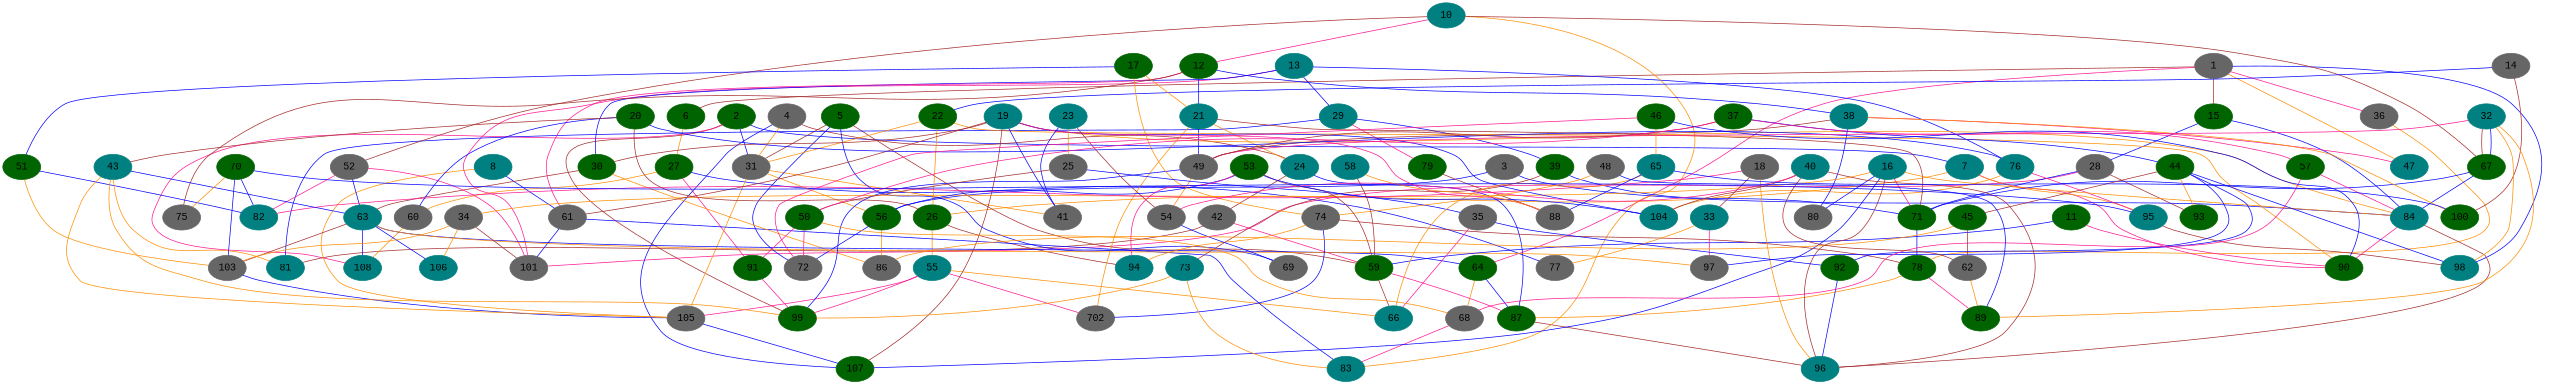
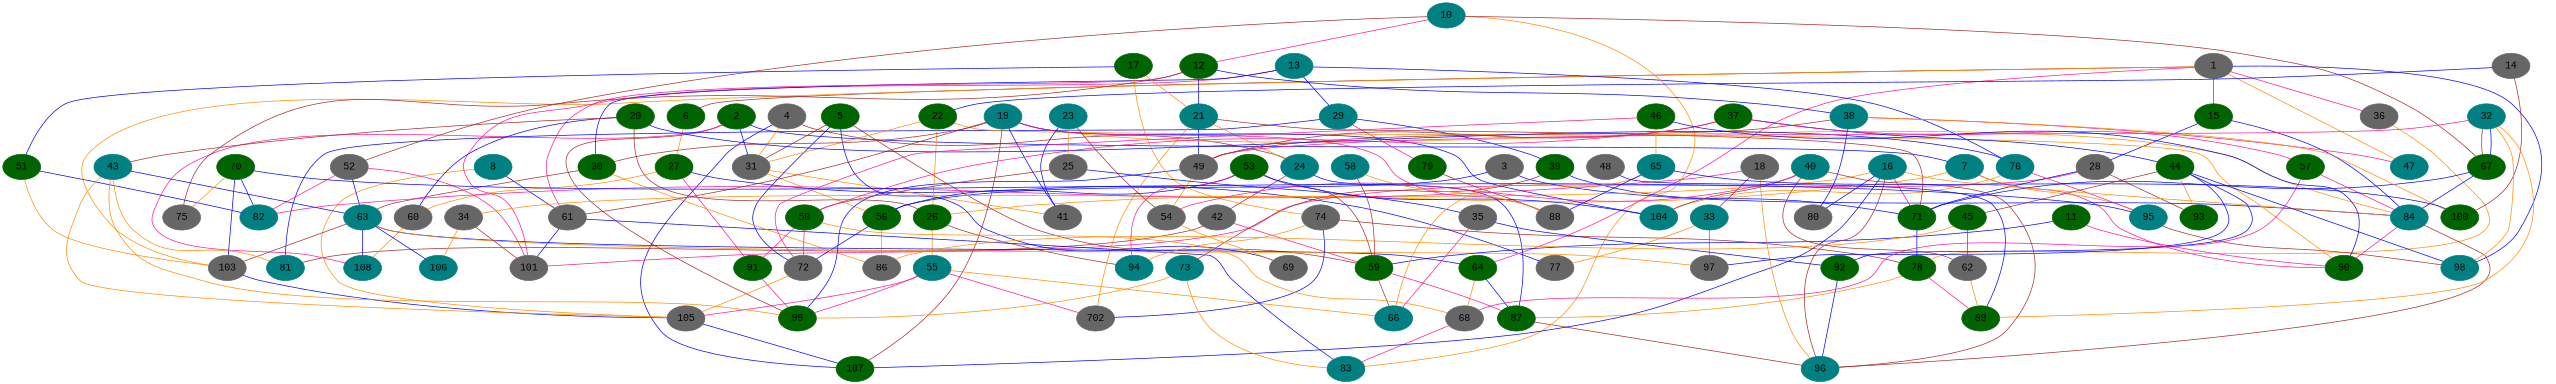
  graph {
    fontname="Liberation Mono"
    node [color=darkgreen fontname="Liberation Mono" style=filled]
    edge [color=blue fontname="Liberation Mono"]
    1 [color=gray40]
    6
    15
    36 [color=gray40]
    47 [color=teal]
    64
    98 [color=teal]
    103 [color=gray40]
    27
    84 [color=teal]
    28 [color=gray40]
    78
    87
    68 [color=gray40]
    105 [color=gray40]
    7 [color=teal]
    2
    31 [color=gray40]
    99
    108 [color=teal]
    26
    90
    95 [color=teal]
    56
    41 [color=gray40]
    3 [color=gray40]
    72 [color=gray40]
    86 [color=gray40]
    69 [color=gray40]
    96 [color=teal]
    4 [color=gray40]
    24 [color=teal]
    107
    42 [color=gray40]
    5
    59
    66 [color=teal]
    60 [color=gray40]
    77 [color=gray40]
    91
    55 [color=teal]
    94 [color=teal]
    8 [color=teal]
    61 [color=gray40]
    83 [color=teal]
    101 [color=gray40]
    13 [color=teal]
    29 [color=teal]
    30
    76 [color=teal]
    62 [color=gray40]
    89
    10 [color=teal]
    12
    52 [color=gray40]
    67
    21 [color=teal]
    38 [color=teal]
    75 [color=gray40]
    82 [color=teal]
    63 [color=teal]
    71
    11
    49 [color=gray40]
    n65 [color=gray40 label=702]
    100
    80 [color=gray40]
    39
    79
    81 [color=teal]
    104 [color=teal]
    14 [color=gray40]
    22
    93
    16 [color=teal]
    34 [color=gray40]
    106 [color=teal]
    17
    51
    74 [color=gray40]
    18 [color=gray40]
    33 [color=teal]
    97 [color=gray40]
    19 [color=teal]
    88 [color=gray40]
    20
    43 [color=teal]
    54 [color=gray40]
    23 [color=teal]
    25 [color=gray40]
    35 [color=gray40]
    50
    92
    73 [color=teal]
    32 [color=teal]
    37
    44
    57
    45
    40 [color=teal]
    46
    65 [color=teal]
    48 [color=gray40]
    53
    58 [color=teal]
    70
    1 -- 6 [color=brown]
    1 -- 15 [color=brown]
    1 -- 36 [color=deeppink]
    1 -- 47 [color=darkorange]
    1 -- 64 [color=deeppink]
    1 -- 98
-   34 -- 103 [color=darkorange]
+   1 -- 103 [color=darkorange]
    6 -- 27 [color=darkorange]
    15 -- 84
    15 -- 28
    36 -- 78 [color=darkorange]
    64 -- 87
    64 -- 68 [color=darkorange]
    103 -- 105
    27 -- 60 [color=darkorange]
    27 -- 77
    27 -- 91 [color=deeppink]
    84 -- 90 [color=deeppink]
    84 -- 96 [color=brown]
    28 -- 101 [color=deeppink]
    28 -- 71
    28 -- 93 [color=brown]
    78 -- 87 [color=darkorange]
    78 -- 89 [color=deeppink]
    87 -- 96 [color=brown]
    68 -- 83 [color=deeppink]
    105 -- 107
    7 -- 26 [color=darkorange]
    7 -- 90 [color=deeppink]
    7 -- 95 [color=darkorange]
    2 -- 7
    2 -- 31
    2 -- 99 [color=brown]
    2 -- 108 [color=deeppink]
    31 -- 56 [color=darkorange]
    31 -- 41 [color=darkorange]
    26 -- 55 [color=darkorange]
    26 -- 94 [color=brown]
    95 -- 98 [color=brown]
    56 -- 72
    56 -- 86 [color=darkorange]
    3 -- 84
    3 -- 56
-   31 -- 105 [color=darkorange]
+   72 -- 105 [color=darkorange]
    4 -- 31 [color=darkorange]
    4 -- 24 [color=brown]
    4 -- 107
    24 -- 87
    24 -- 42 [color=brown]
    42 -- 59 [color=deeppink]
    42 -- 81 [color=brown]
    5 -- 31 [color=brown]
    5 -- 72
    5 -- 69
    5 -- 59 [color=brown]
    59 -- 87 [color=deeppink]
    59 -- 66 [color=brown]
    60 -- 108 [color=darkorange]
    91 -- 99 [color=deeppink]
    55 -- 105 [color=deeppink]
    55 -- 99 [color=deeppink]
    55 -- 66 [color=darkorange]
    55 -- n65 [color=deeppink]
    8 -- 105 [color=darkorange]
    8 -- 61
    61 -- 83
    61 -- 101
    13 -- 101 [color=deeppink]
    13 -- 29
    13 -- 30
    13 -- 76
    29 -- 39
    29 -- 79 [color=deeppink]
    29 -- 81
    30 -- 86 [color=darkorange]
    30 -- 63 [color=brown]
    76 -- 95 [color=deeppink]
    76 -- 104 [color=darkorange]
    62 -- 89 [color=darkorange]
    10 -- 83 [color=darkorange]
    10 -- 12 [color=deeppink]
    10 -- 52 [color=brown]
    10 -- 67 [color=brown]
    12 -- 61 [color=deeppink]
    12 -- 21
    12 -- 38
    12 -- 75 [color=brown]
    52 -- 101 [color=deeppink]
    52 -- 82 [color=deeppink]
    52 -- 63
    67 -- 84
    67 -- 71
    21 -- 24 [color=darkorange]
    21 -- 71 [color=brown]
    21 -- 49
    21 -- n65 [color=darkorange]
    38 -- 47 [color=deeppink]
    38 -- 49 [color=brown]
    38 -- 100 [color=darkorange]
    38 -- 80
    63 -- 64
    63 -- 103 [color=brown]
    63 -- 108
    63 -- 106
    63 -- 97 [color=darkorange]
    71 -- 78
    11 -- 90 [color=deeppink]
    11 -- 59
    49 -- 99
    49 -- 54 [color=darkorange]
    39 -- 71
    39 -- 73 [color=brown]
    79 -- 88 [color=brown]
    14 -- 100 [color=brown]
    14 -- 22
    22 -- 31 [color=darkorange]
    22 -- 26 [color=darkorange]
    22 -- 90 [color=darkorange]
    16 -- 84 [color=darkorange]
    16 -- 96 [color=brown]
    16 -- 107
    16 -- 71 [color=deeppink]
    16 -- 80
    16 -- 34 [color=darkorange]
    34 -- 101 [color=brown]
    34 -- 106 [color=darkorange]
    17 -- 21 [color=darkorange]
    17 -- 51
    17 -- 74 [color=darkorange]
    51 -- 103 [color=darkorange]
    51 -- 82
    74 -- 78 [color=brown]
    74 -- 94 [color=darkorange]
    74 -- n65
    18 -- 96 [color=darkorange]
    18 -- 82 [color=deeppink]
    18 -- 33 [color=brown]
    33 -- 77 [color=darkorange]
    33 -- 97 [color=deeppink]
    19 -- 84 [color=darkorange]
    19 -- 41
    19 -- 107 [color=brown]
    19 -- 61 [color=brown]
    19 -- 30 [color=brown]
    19 -- 104
    19 -- 88 [color=deeppink]
    20 -- 26 [color=brown]
    20 -- 60
    20 -- 76
    20 -- 43 [color=brown]
    43 -- 105 [color=darkorange]
    43 -- 99 [color=darkorange]
    43 -- 63
    43 -- 81 [color=darkorange]
-   54 -- 69
+   54 -- 69 [color=darkorange]
    23 -- 41
    23 -- 54 [color=brown]
    23 -- 25 [color=darkorange]
    25 -- 35
    25 -- 50 [color=brown]
    35 -- 66 [color=deeppink]
    35 -- 92
    50 -- 68 [color=darkorange]
    50 -- 72 [color=deeppink]
    50 -- 91 [color=deeppink]
    92 -- 96
    73 -- 99 [color=darkorange]
    73 -- 83 [color=darkorange]
    32 -- 98 [color=darkorange]
    32 -- 89 [color=darkorange]
    32 -- 67 [color=brown]
    32 -- 67
    32 -- 49 [color=deeppink]
    37 -- 49 [color=brown]
    37 -- 50 [color=deeppink]
    37 -- 44
    37 -- 57 [color=deeppink]
    44 -- 98
    44 -- 93 [color=darkorange]
    44 -- 97
    44 -- 92
    44 -- 45 [color=brown]
    57 -- 84 [color=deeppink]
    57 -- 68 [color=deeppink]
    45 -- 86 [color=darkorange]
    45 -- 62 [color=brown]
    40 -- 96 [color=brown]
    40 -- 62 [color=brown]
    40 -- 104 [color=brown]
    40 -- 54 [color=deeppink]
    46 -- 90
    46 -- 72 [color=deeppink]
    46 -- 65 [color=darkorange]
    65 -- 66 [color=darkorange]
    65 -- 100
    65 -- 88
    48 -- 89
-   48 -- 74 [color=darkorange]
    53 -- 56
    53 -- 59 [color=brown]
    53 -- 94 [color=deeppink]
    53 -- 104
    58 -- 59 [color=brown]
    58 -- 88 [color=darkorange]
    70 -- 103
    70 -- 95
    70 -- 75 [color=darkorange]
    70 -- 82
  }
